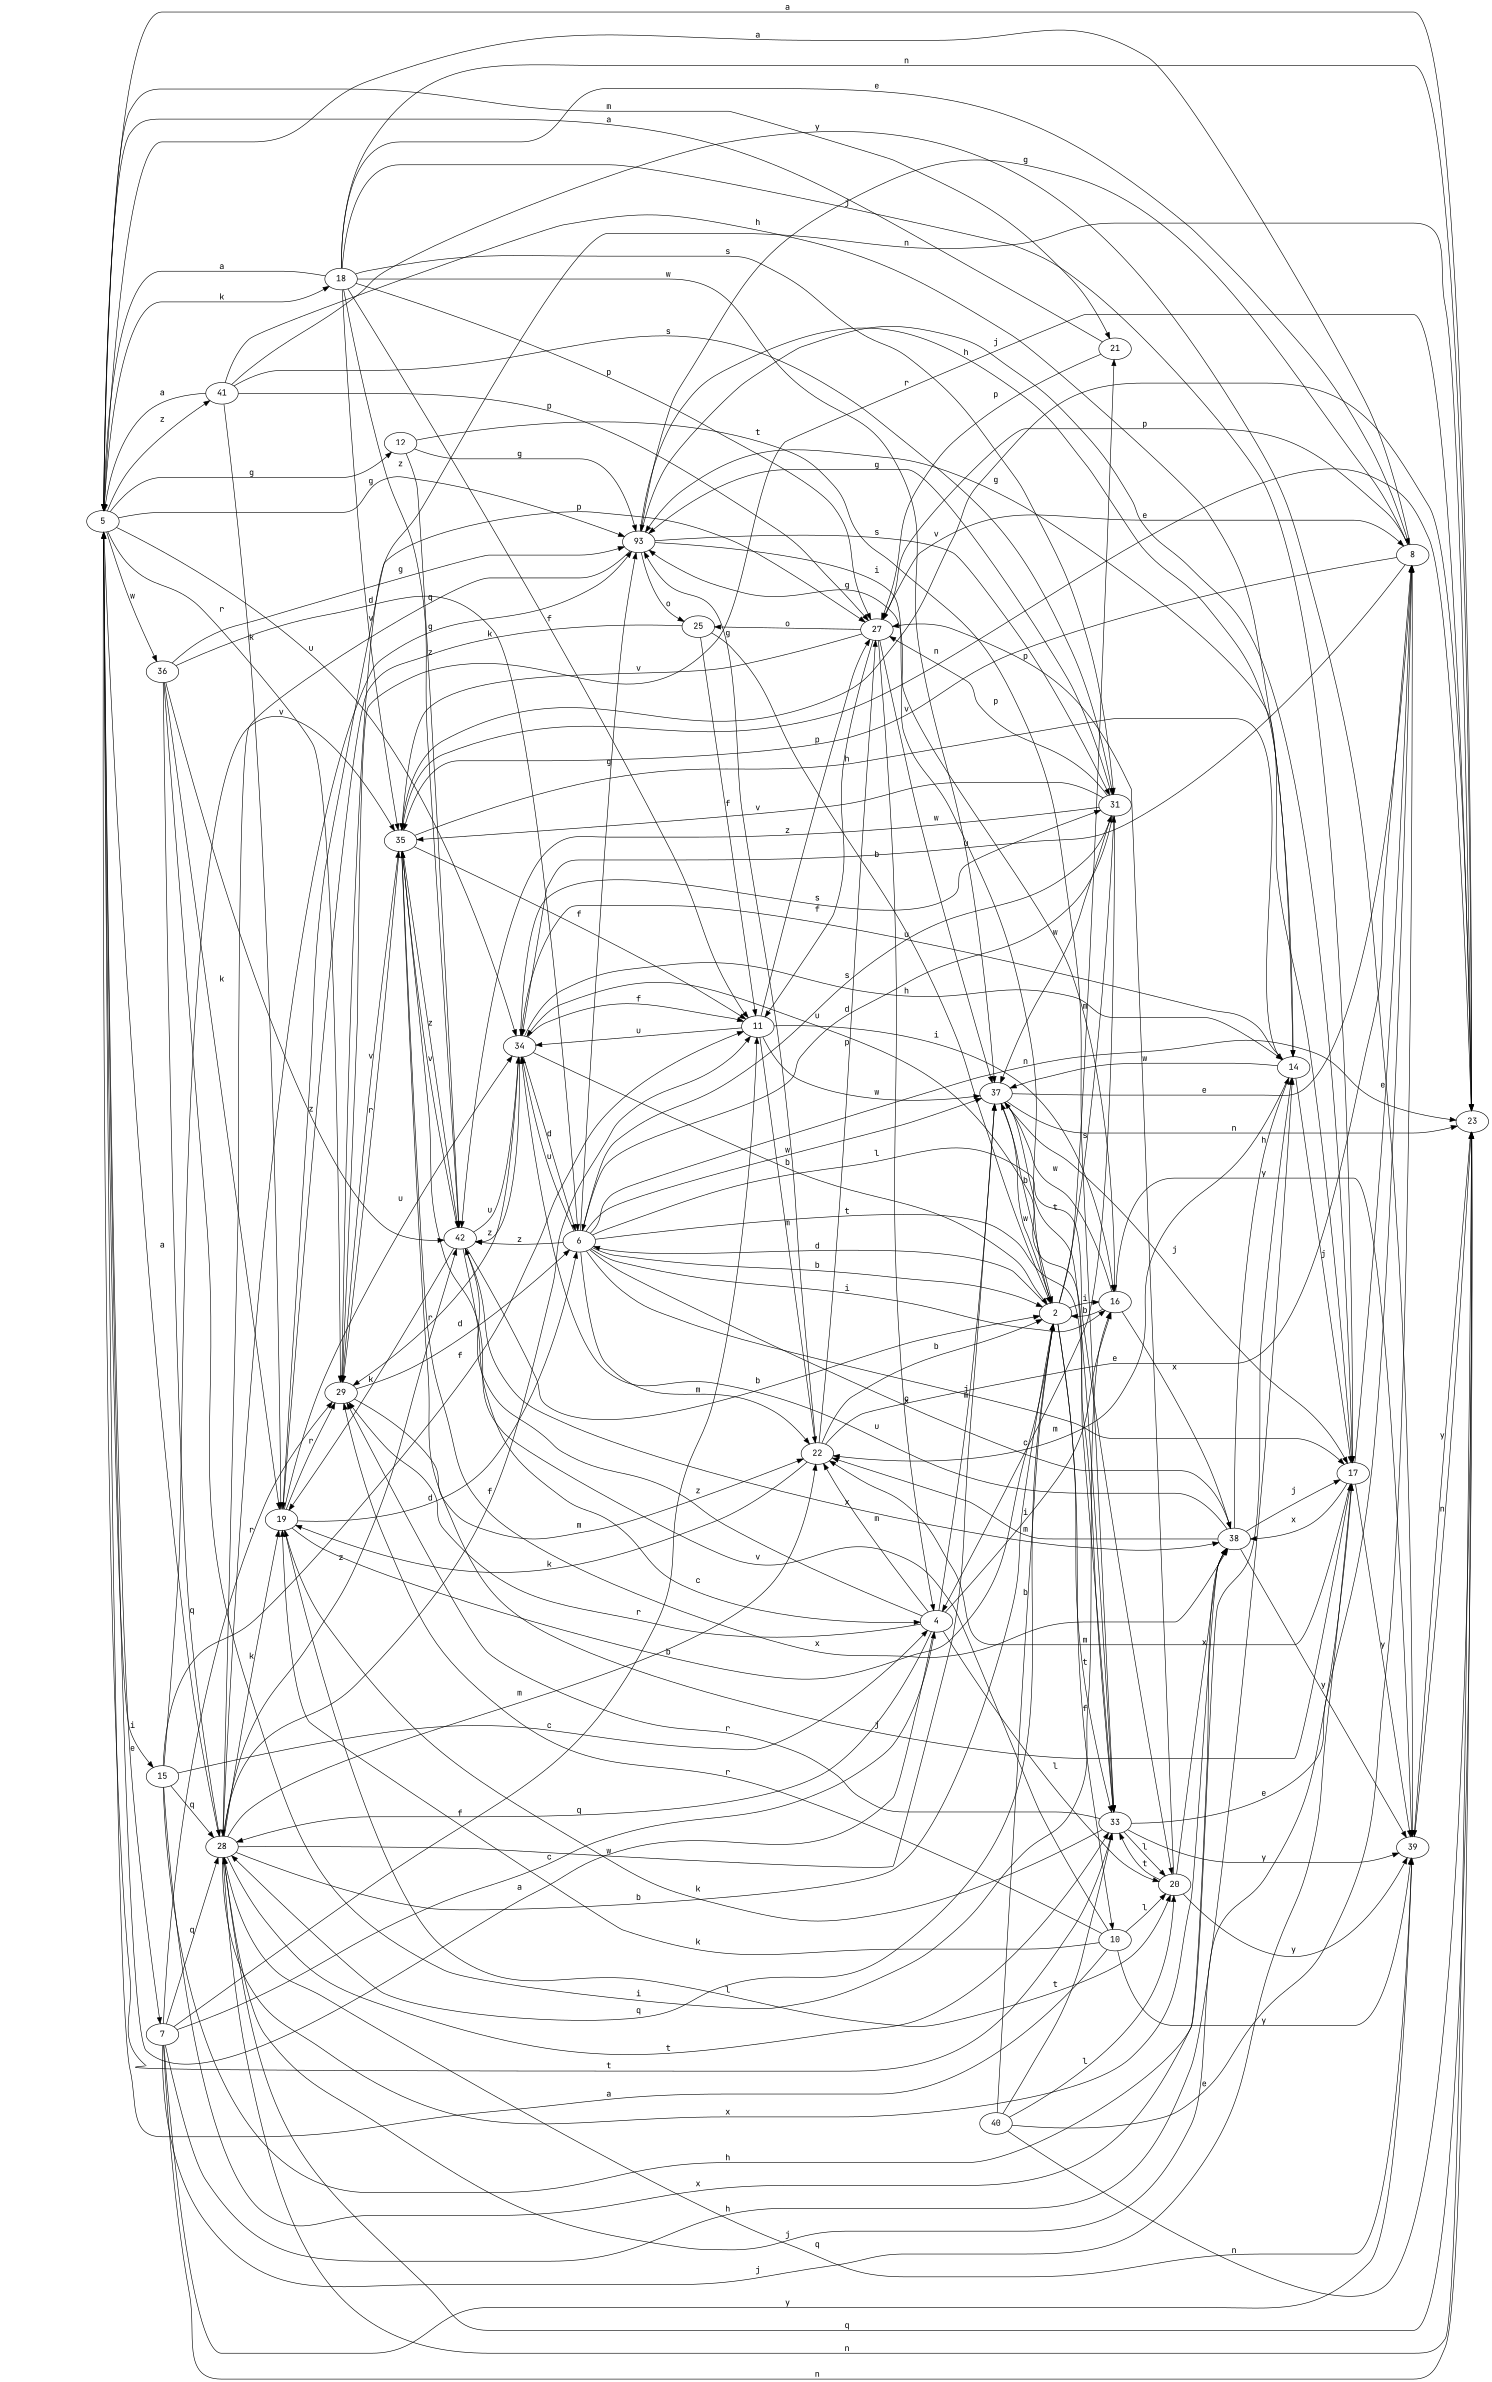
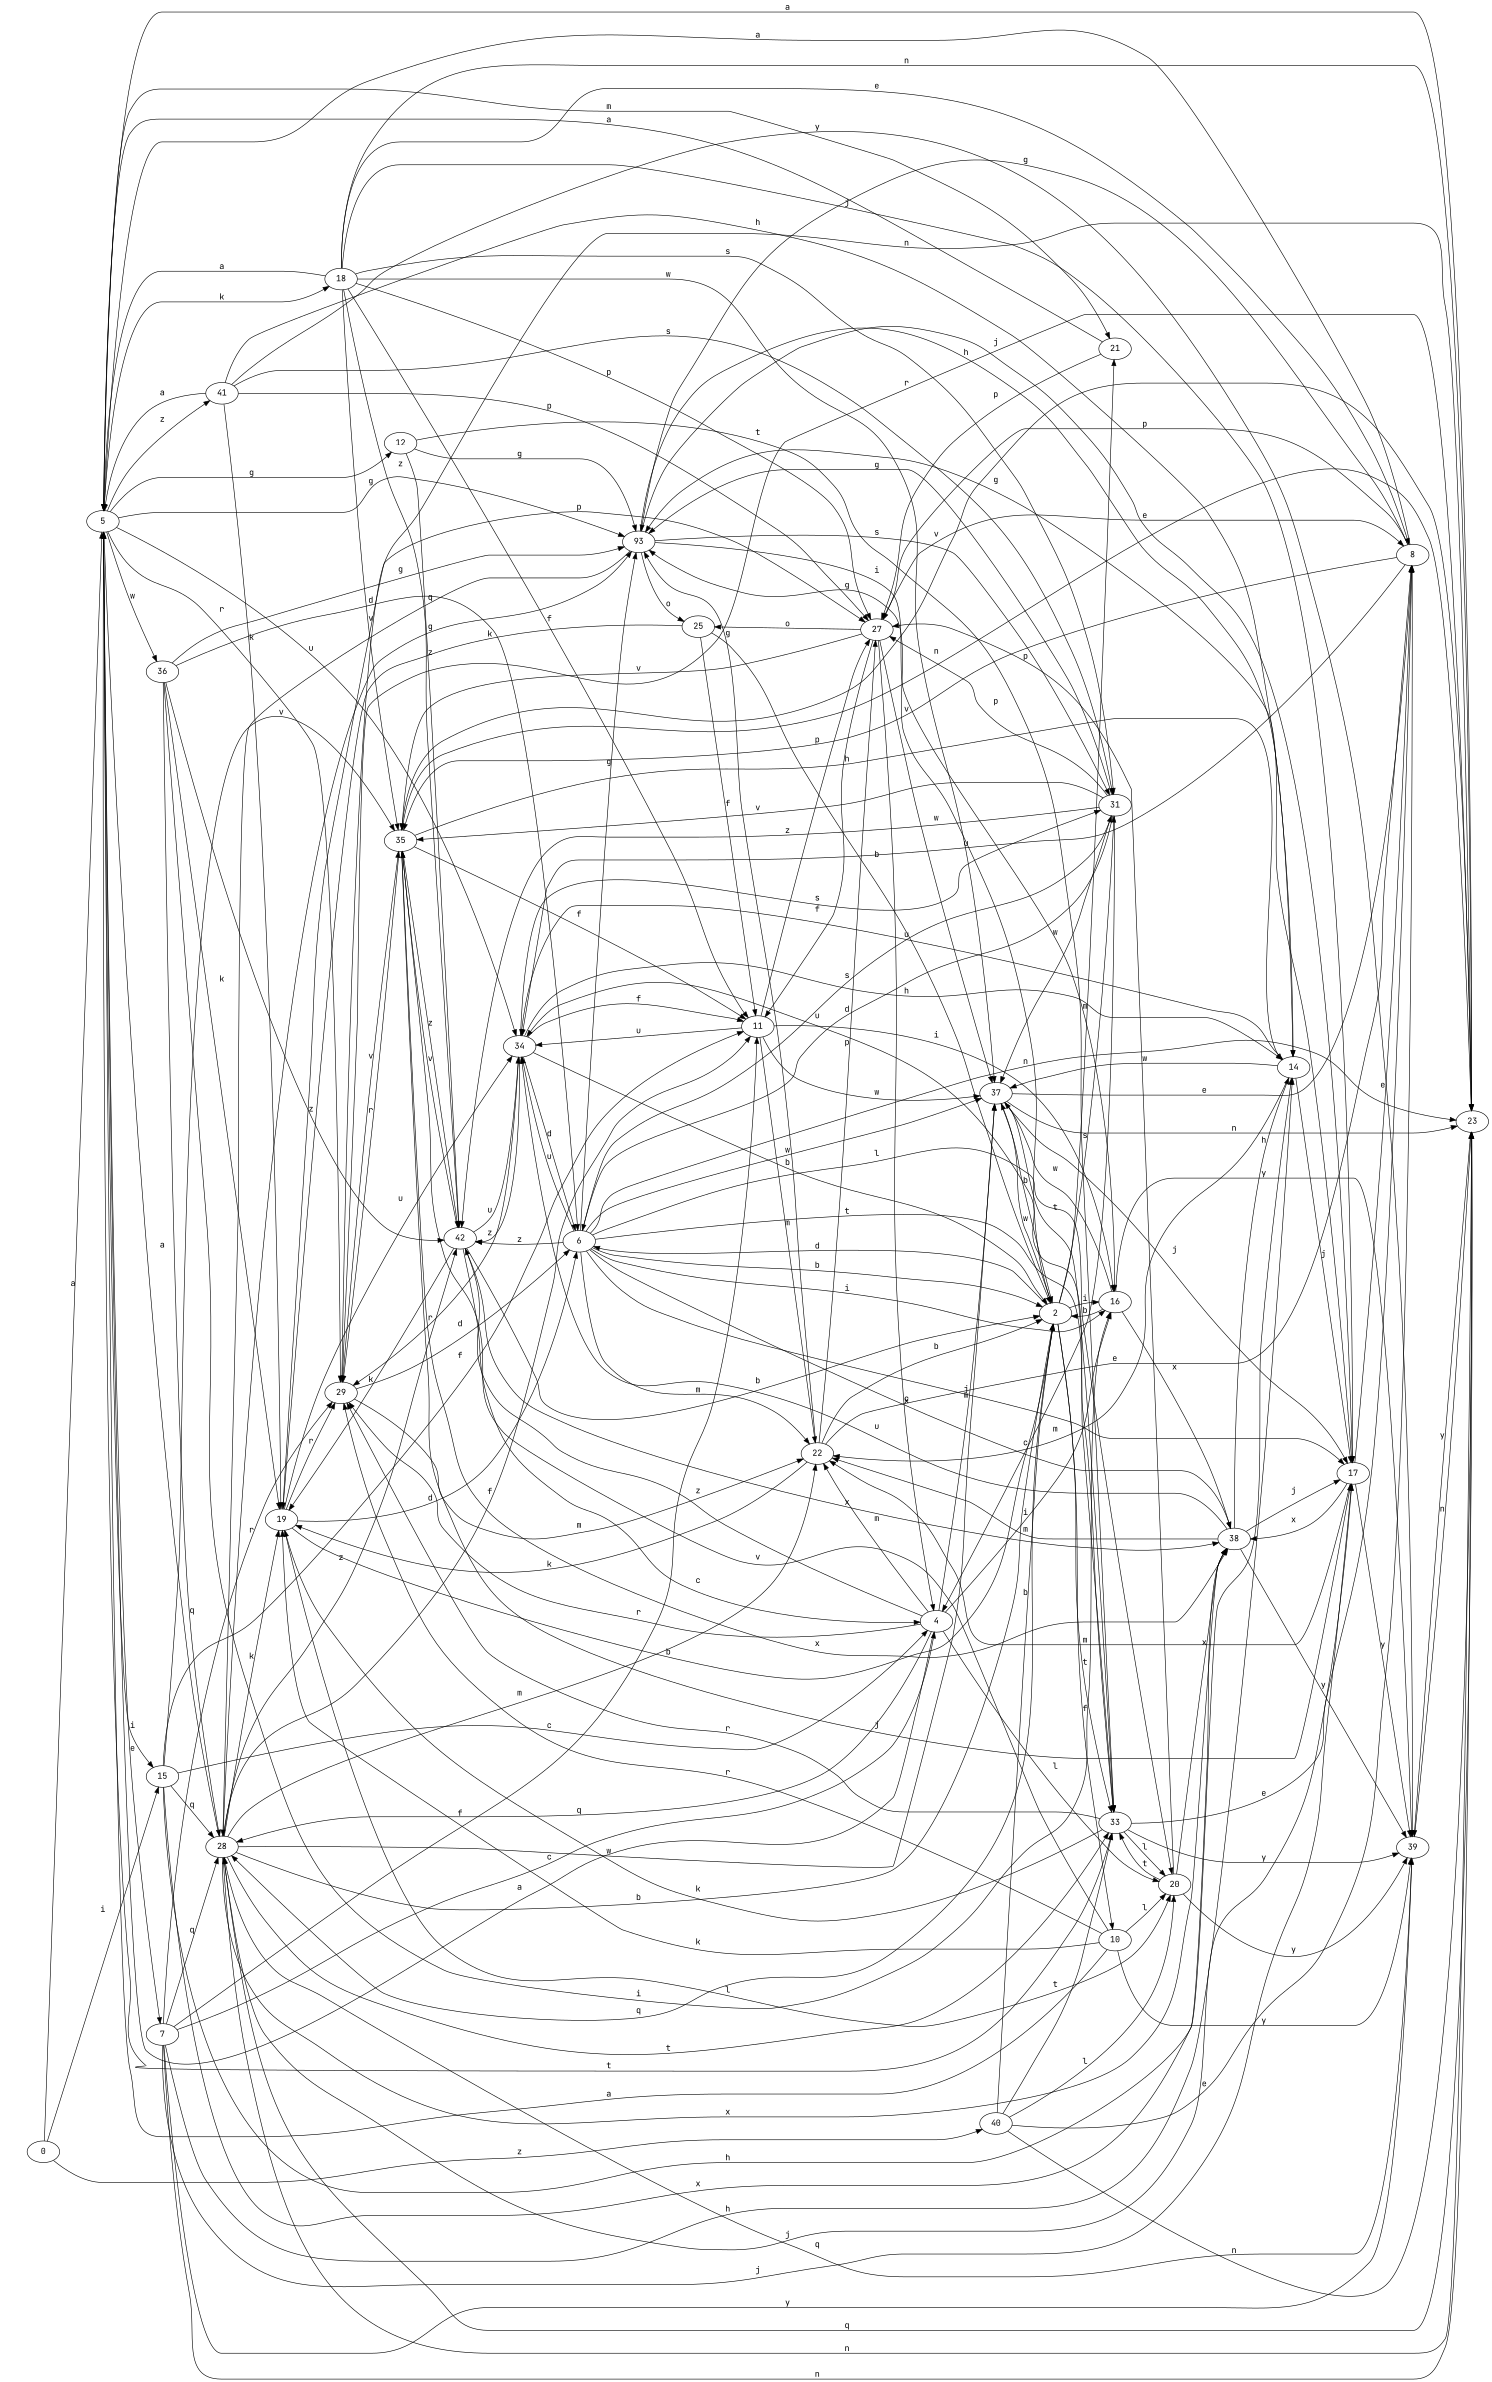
  strict digraph {
    fontname="JetBrains Mono"
    rankdir=LR
    node [fontname="JetBrains Mono"]
    edge [fontname="JetBrains Mono"]
    n1 [label=5]
+   0
    15
    40
    7
    12
    n7 [label=93]
    18
    21
    29
    33
    34
    36
    41
    28
    4
    38
    11
    14
    35
    2
    20
    23
    8
    17
    39
    42
    16
    31
    25
    37
    27
    6
    22
    19
    10
    n1 -> 15 [label=i]
    n1 -> 7 [label=e]
    n1 -> 12 [label=g]
    n1 -> n7 [label=g]
    n1 -> 18 [label=k]
    n1 -> 21 [label=m]
    n1 -> 29 [label=r]
    n1 -> 33 [label=t]
    n1 -> 34 [label=u]
    n1 -> 36 [label=w]
    n1 -> 41 [label=z]
+   0 -> n1 [label=a]
+   0 -> 15 [label=i]
+   0 -> 40 [label=z]
    15 -> 28 [label=q]
    15 -> 4 [label=c]
    15 -> 38 [label=x]
    15 -> 11 [label=f]
    15 -> 14 [label=h]
    15 -> 35 [label=v]
    40 -> 33 [label=t]
    40 -> 2 [label=b]
    40 -> 20 [label=l]
    40 -> 23 [label=n]
    40 -> 8 [label=e]
    7 -> 29 [label=r]
    7 -> 28 [label=q]
    7 -> 4 [label=c]
    7 -> 11 [label=f]
    7 -> 14 [label=h]
    7 -> 23 [label=n]
    7 -> 17 [label=j]
    7 -> 39 [label=y]
    12 -> n7 [label=g]
    12 -> 33 [label=t]
    12 -> 42 [label=z]
    n7 -> 28 [label=q]
    n7 -> 14 [label=h]
    n7 -> 17 [label=j]
    n7 -> 16 [label=i]
    n7 -> 31 [label=s]
    n7 -> 25 [label=o]
    18 -> n1 [label=a]
    18 -> 11 [label=f]
    18 -> 35 [label=v]
    18 -> 23 [label=n]
    18 -> 8 [label=e]
    18 -> 17 [label=j]
    18 -> 42 [label=z]
    18 -> 31 [label=s]
    18 -> 37 [label=w]
    18 -> 27 [label=p]
    21 -> n1 [label=a]
    21 -> 27 [label=p]
    29 -> 35 [label=v]
    29 -> 23 [label=n]
    29 -> 6 [label=d]
    29 -> 22 [label=m]
    33 -> 29 [label=r]
    33 -> 34 [label=u]
    33 -> 20 [label=l]
    33 -> 8 [label=e]
    33 -> 39 [label=y]
    33 -> 19 [label=k]
    34 -> 29 [label=r]
    34 -> 11 [label=f]
    34 -> 14 [label=h]
    34 -> 2 [label=b]
    34 -> 42 [label=z]
    34 -> 31 [label=s]
    34 -> 6 [label=d]
    36 -> n7 [label=g]
    36 -> 28 [label=q]
    36 -> 42 [label=z]
    36 -> 16 [label=i]
    36 -> 6 [label=d]
    36 -> 19 [label=k]
    41 -> n1 [label=a]
    41 -> 14 [label=h]
    41 -> 39 [label=y]
    41 -> 31 [label=s]
    41 -> 27 [label=p]
    41 -> 19 [label=k]
    28 -> n1 [label=a]
    28 -> n7 [label=g]
    28 -> 33 [label=t]
    28 -> 38 [label=x]
    28 -> 11 [label=f]
    28 -> 2 [label=b]
    28 -> 23 [label=n]
    28 -> 17 [label=j]
    28 -> 42 [label=z]
    28 -> 37 [label=w]
    28 -> 22 [label=m]
    28 -> 19 [label=k]
    4 -> n1 [label=a]
    4 -> 29 [label=r]
    4 -> 28 [label=q]
    4 -> 20 [label=l]
    4 -> 42 [label=z]
    4 -> 16 [label=i]
    4 -> 37 [label=w]
    4 -> 22 [label=m]
    38 -> 34 [label=u]
    38 -> 14 [label=h]
    38 -> 17 [label=j]
    38 -> 39 [label=y]
    38 -> 22 [label=m]
    11 -> 34 [label=u]
    11 -> 16 [label=i]
    11 -> 37 [label=w]
    11 -> 27 [label=p]
    11 -> 22 [label=m]
    14 -> 34 [label=u]
    14 -> 17 [label=j]
    14 -> 37 [label=w]
    14 -> 22 [label=m]
    35 -> 29 [label=r]
    35 -> 38 [label=x]
    35 -> 11 [label=f]
    35 -> 14 [label=h]
    35 -> 23 [label=n]
    35 -> 17 [label=j]
    35 -> 42 [label=z]
    2 -> n7 [label=g]
    2 -> 21 [label=m]
    2 -> 33 [label=t]
    2 -> 28 [label=q]
    2 -> 16 [label=i]
    2 -> 31 [label=s]
    2 -> 37 [label=w]
    2 -> 6 [label=d]
    2 -> 10 [label=f]
    20 -> 33 [label=t]
    20 -> 38 [label=x]
    20 -> 39 [label=y]
    20 -> 27 [label=p]
    23 -> n1 [label=a]
    23 -> 29 [label=r]
    23 -> 28 [label=q]
    23 -> 35 [label=v]
    23 -> 39 [label=y]
    8 -> n1 [label=a]
    8 -> n7 [label=g]
    8 -> 34 [label=u]
    8 -> 35 [label=v]
    8 -> 27 [label=p]
    17 -> n7 [label=g]
    17 -> 38 [label=x]
    17 -> 8 [label=e]
    17 -> 39 [label=y]
    17 -> 22 [label=m]
    39 -> 28 [label=q]
    39 -> 23 [label=n]
    42 -> 34 [label=u]
    42 -> 4 [label=c]
    42 -> 38 [label=x]
    42 -> 35 [label=v]
    42 -> 2 [label=b]
    42 -> 19 [label=k]
    16 -> 38 [label=x]
    16 -> 2 [label=b]
    16 -> 39 [label=y]
    16 -> 37 [label=w]
    31 -> n7 [label=g]
    31 -> 4 [label=c]
    31 -> 35 [label=v]
    31 -> 42 [label=z]
    31 -> 37 [label=w]
    31 -> 27 [label=p]
    31 -> 6 [label=d]
    25 -> 11 [label=f]
    25 -> 2 [label=b]
    25 -> 19 [label=k]
    37 -> 33 [label=t]
    37 -> 2 [label=b]
    37 -> 23 [label=n]
    37 -> 8 [label=e]
    37 -> 17 [label=j]
    27 -> 4 [label=c]
    27 -> 11 [label=f]
    27 -> 35 [label=v]
    27 -> 8 [label=e]
    27 -> 25 [label=o]
    27 -> 37 [label=w]
    6 -> n7 [label=g]
    6 -> 33 [label=t]
    6 -> 34 [label=u]
    6 -> 38 [label=x]
    6 -> 2 [label=b]
    6 -> 20 [label=l]
    6 -> 23 [label=n]
    6 -> 17 [label=j]
    6 -> 42 [label=z]
    6 -> 16 [label=i]
    6 -> 31 [label=s]
    6 -> 37 [label=w]
    6 -> 22 [label=m]
    22 -> n7 [label=g]
    22 -> 2 [label=b]
    22 -> 8 [label=e]
    22 -> 27 [label=p]
    22 -> 19 [label=k]
    19 -> 29 [label=r]
    19 -> 34 [label=u]
    19 -> 2 [label=b]
    19 -> 20 [label=l]
    19 -> 27 [label=p]
    19 -> 6 [label=d]
    10 -> n1 [label=a]
    10 -> 29 [label=r]
    10 -> 35 [label=v]
    10 -> 20 [label=l]
    10 -> 39 [label=y]
    10 -> 19 [label=k]
  }
